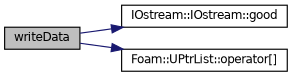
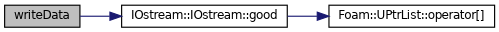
  digraph {
    rankdir=LR
    node [color=black fontname=Helvetica fontsize=10 shape=record]
    edge [color=midnightblue fontname=Helvetica fontsize=10 labelfontname=Helvetica labelfontsize=10 style=solid]
    n1 [fillcolor=grey75 fontcolor=black height=0.2 label=writeData style=filled width=0.4]
    n2 [height=0.2 label="IOstream::IOstream::good" width=0.4]
    n3 [height=0.2 label="Foam::UPtrList::operator[]" width=0.4]
    n1 -> n2
-   n1 -> n3
+   n2 -> n3
  }
